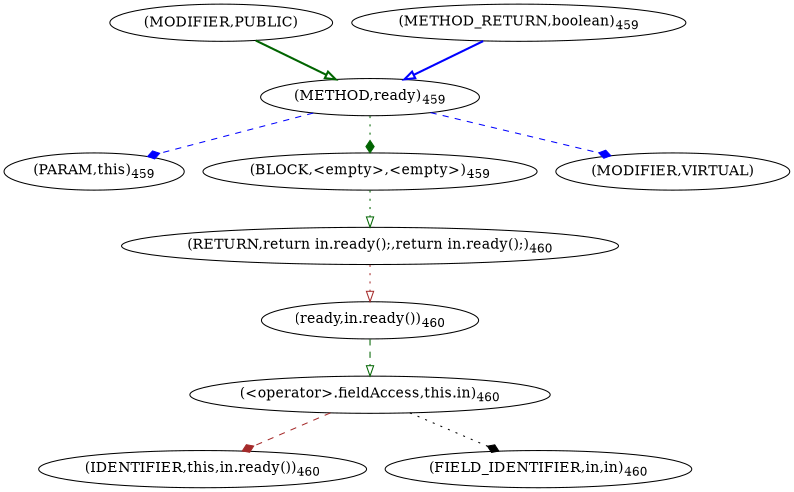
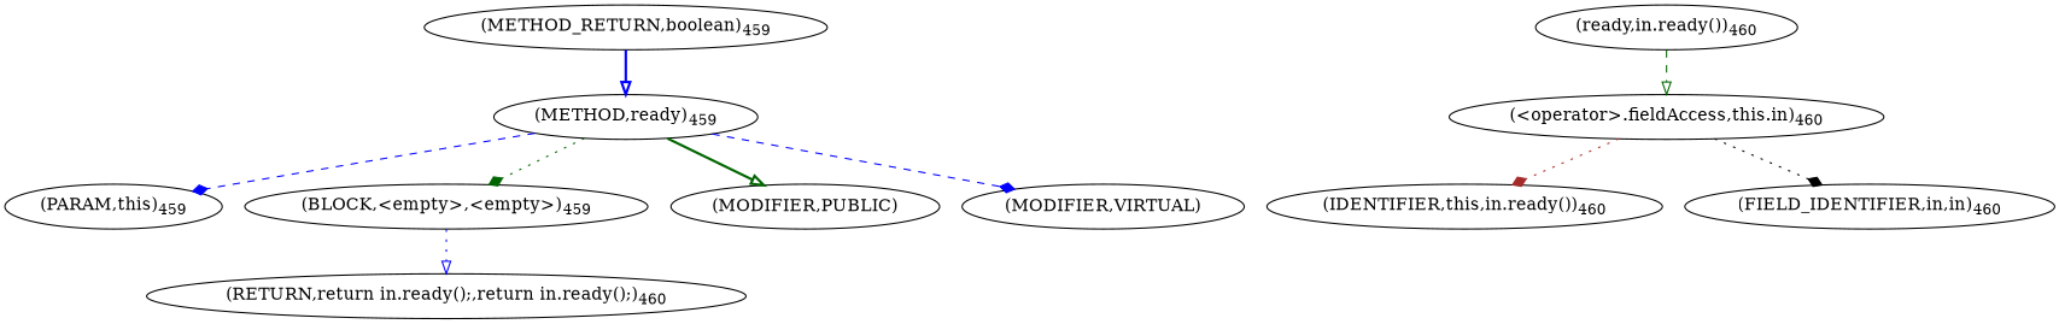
  digraph {
    edge [arrowhead=diamond color=blue style=dashed]
    n1 [label=<(METHOD,ready)<SUB>459</SUB>>]
    n2 [label=<(PARAM,this)<SUB>459</SUB>>]
    n3 [label=<(BLOCK,&lt;empty&gt;,&lt;empty&gt;)<SUB>459</SUB>>]
    n4 [label=<(MODIFIER,PUBLIC)>]
    n5 [label=<(MODIFIER,VIRTUAL)>]
    n6 [label=<(RETURN,return in.ready();,return in.ready();)<SUB>460</SUB>>]
    n7 [label=<(METHOD_RETURN,boolean)<SUB>459</SUB>>]
    n8 [label=<(ready,in.ready())<SUB>460</SUB>>]
    n9 [label=<(&lt;operator&gt;.fieldAccess,this.in)<SUB>460</SUB>>]
    n10 [label=<(IDENTIFIER,this,in.ready())<SUB>460</SUB>>]
    n11 [label=<(FIELD_IDENTIFIER,in,in)<SUB>460</SUB>>]
    n1 -> n2
    n1 -> n3 [color=darkgreen style=dotted]
-   n4 -> n1 [arrowhead=onormal color=darkgreen style=bold]
+   n1 -> n4 [arrowhead=onormal color=darkgreen style=bold]
    n1 -> n5
-   n3 -> n6 [arrowhead=onormal color=darkgreen style=dotted]
-   n6 -> n8 [arrowhead=onormal color=brown style=dotted]
+   n3 -> n6 [arrowhead=onormal style=dotted]
    n7 -> n1 [arrowhead=onormal style=bold]
    n8 -> n9 [arrowhead=onormal color=darkgreen]
-   n9 -> n10 [color=brown]
+   n9 -> n10 [color=brown style=dotted]
    n9 -> n11 [color=black style=dotted]
  }
